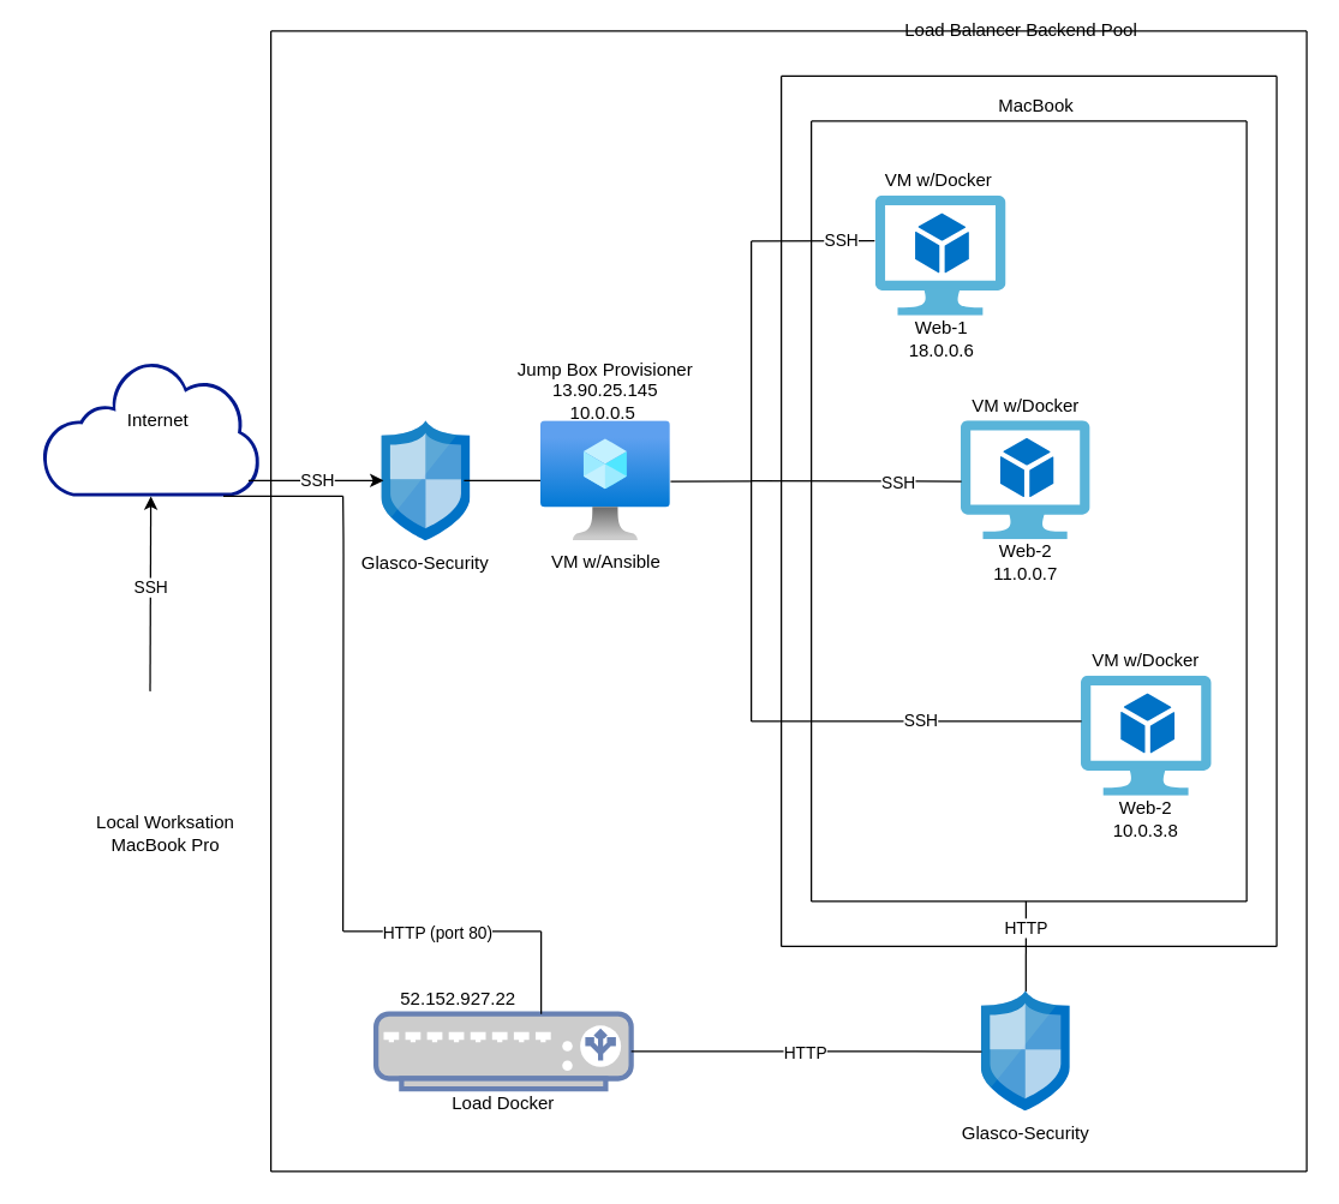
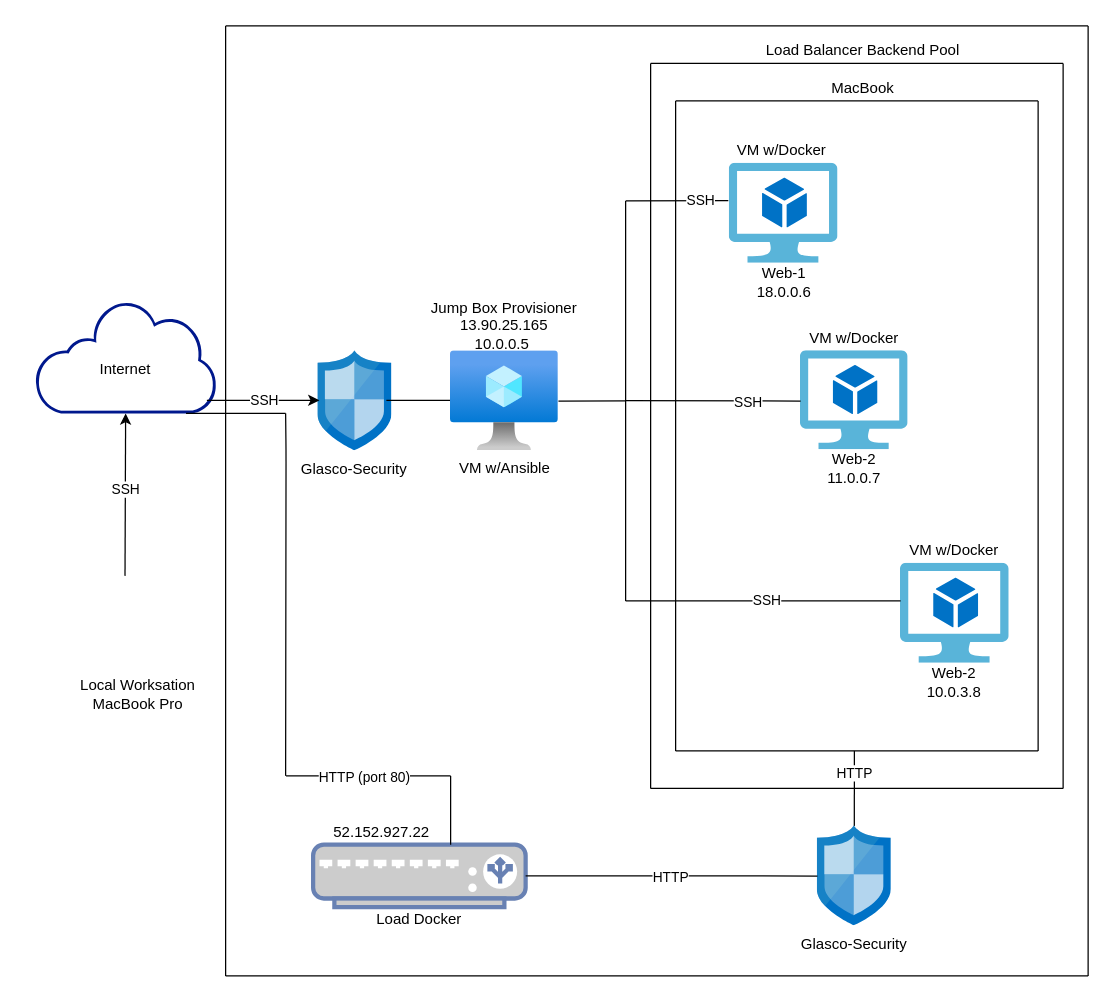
  <mxCell id="0" />
  <mxCell id="1" parent="0" />
  <mxCell id="2" value="" style="shape=image;html=1;verticalAlign=top;verticalLabelPosition=bottom;imageAspect=0;aspect=fixed;image=https://cdn4.iconfinder.com/data/icons/MacBook_Pro/128/leopard.png;" parent="1" vertex="1"><mxGeometry x="20" y="420" width="160" height="160" as="geometry" /></mxCell>
  <mxCell id="3" value="Local Worksation&lt;br&gt;MacBook Pro" style="text;html=1;strokeColor=none;fillColor=none;align=center;verticalAlign=middle;whiteSpace=wrap;" parent="1" vertex="1"><mxGeometry x="45" y="535" width="130" height="40" as="geometry" /></mxCell>
  <mxCell id="4" value="" style="aspect=fixed;pointerEvents=1;shadow=0;dashed=0;html=1;strokeColor=none;labelPosition=center;verticalLabelPosition=bottom;verticalAlign=top;align=center;fillColor=#00188D;shape=mxgraph.mscae.enterprise.internet_hollow;rounded=0;sketch=0;" parent="1" vertex="1"><mxGeometry x="27.42" y="240" width="145.17" height="90" as="geometry" /></mxCell>
  <mxCell id="5" value="" style="endArrow=classic;html=1;entryX=0.5;entryY=1;entryDx=0;entryDy=0;entryPerimeter=0;" parent="1" target="4" edge="1"><mxGeometry relative="1" as="geometry"><mxPoint x="99.51" y="460" as="sourcePoint" /><mxPoint x="99.51" y="370" as="targetPoint" /></mxGeometry></mxCell>
  <mxCell id="6" value="SSH" style="edgeLabel;html=1;align=center;verticalAlign=middle;resizable=0;points=[];" parent="5" vertex="1" connectable="0"><mxGeometry x="0.28" y="-3" relative="1" as="geometry"><mxPoint x="-3" y="13" as="offset" /></mxGeometry></mxCell>
- <mxCell id="7" value="Internet" style="text;html=1;strokeColor=none;fillColor=none;align=center;verticalAlign=middle;whiteSpace=wrap;rounded=0;sketch=0;" parent="1" vertex="1"><mxGeometry x="80.01" y="265" width="50" height="30" as="geometry" /></mxCell>
+ <mxCell id="7" value="Internet" style="text;html=1;strokeColor=none;fillColor=none;align=center;verticalAlign=middle;whiteSpace=wrap;rounded=0;sketch=0;" parent="1" vertex="1"><mxGeometry x="75.01" y="280" width="50" height="30" as="geometry" /></mxCell>
  <mxCell id="8" value="" style="aspect=fixed;html=1;points=[];align=center;image;fontSize=12;image=img/lib/mscae/Network_Security_Groups_Classic.svg;rounded=0;sketch=0;" parent="1" vertex="1"><mxGeometry x="253.93" y="280" width="59.2" height="80" as="geometry" /></mxCell>
  <mxCell id="9" value="Glasco-Security" style="text;html=1;strokeColor=none;fillColor=none;align=center;verticalAlign=middle;whiteSpace=wrap;rounded=0;sketch=0;" parent="1" vertex="1"><mxGeometry x="228.33" y="360" width="110.4" height="30" as="geometry" /></mxCell>
  <mxCell id="10" value="" style="endArrow=classic;html=1;" parent="1" edge="1"><mxGeometry relative="1" as="geometry"><mxPoint x="165" y="319.58" as="sourcePoint" /><mxPoint x="255" y="319.58" as="targetPoint" /><Array as="points" /></mxGeometry></mxCell>
  <mxCell id="11" value="SSH" style="edgeLabel;resizable=0;html=1;align=center;verticalAlign=middle;" parent="10" connectable="0" vertex="1"><mxGeometry relative="1" as="geometry"><mxPoint as="offset" /></mxGeometry></mxCell>
  <mxCell id="12" value="" style="endArrow=none;html=1;" parent="1" edge="1"><mxGeometry width="50" height="50" relative="1" as="geometry"><mxPoint x="308.59" y="319.58" as="sourcePoint" /><mxPoint x="369.39" y="319.58" as="targetPoint" /></mxGeometry></mxCell>
  <mxCell id="13" value="" style="aspect=fixed;html=1;points=[];align=center;image;fontSize=12;image=img/lib/azure2/compute/Virtual_Machine.svg;rounded=0;sketch=0;" parent="1" vertex="1"><mxGeometry x="360" y="280" width="86.26" height="80" as="geometry" /></mxCell>
  <mxCell id="14" value="VM w/Ansible" style="text;html=1;strokeColor=none;fillColor=none;align=center;verticalAlign=middle;whiteSpace=wrap;rounded=0;sketch=0;" parent="1" vertex="1"><mxGeometry x="364.69" y="359.2" width="76.87" height="30" as="geometry" /></mxCell>
- <mxCell id="15" value="Jump Box Provisioner&lt;br&gt;13.90.25.145&lt;br&gt;10.0.0.5&amp;nbsp;" style="text;html=1;strokeColor=none;fillColor=none;align=center;verticalAlign=middle;whiteSpace=wrap;rounded=0;sketch=0;" parent="1" vertex="1"><mxGeometry x="313.13" y="230" width="180" height="60" as="geometry" /></mxCell>
+ <mxCell id="15" value="Jump Box Provisioner&lt;br&gt;13.90.25.165&lt;br&gt;10.0.0.5&amp;nbsp;" style="text;html=1;strokeColor=none;fillColor=none;align=center;verticalAlign=middle;whiteSpace=wrap;rounded=0;sketch=0;" parent="1" vertex="1"><mxGeometry x="313.13" y="230" width="180" height="60" as="geometry" /></mxCell>
  <mxCell id="16" value="" style="aspect=fixed;html=1;points=[];align=center;image;fontSize=12;image=img/lib/mscae/Virtual_Machine_2.svg;rounded=0;sketch=0;" parent="1" vertex="1"><mxGeometry x="720" y="450" width="86.96" height="80" as="geometry" /></mxCell>
  <mxCell id="17" value="" style="aspect=fixed;html=1;points=[];align=center;image;fontSize=12;image=img/lib/mscae/Virtual_Machine_2.svg;rounded=0;sketch=0;" parent="1" vertex="1"><mxGeometry x="583.04" y="130" width="86.96" height="80" as="geometry" /></mxCell>
  <mxCell id="18" value="" style="aspect=fixed;html=1;points=[];align=center;image;fontSize=12;image=img/lib/mscae/Virtual_Machine_2.svg;rounded=0;sketch=0;" parent="1" vertex="1"><mxGeometry x="640" y="280" width="86.09" height="79.2" as="geometry" /></mxCell>
  <mxCell id="19" value="" style="endArrow=none;html=1;" parent="1" edge="1"><mxGeometry width="50" height="50" relative="1" as="geometry"><mxPoint x="540" y="600" as="sourcePoint" /><mxPoint x="540" y="80" as="targetPoint" /><Array as="points" /></mxGeometry></mxCell>
  <mxCell id="20" value="" style="endArrow=none;html=1;" parent="1" edge="1"><mxGeometry width="50" height="50" relative="1" as="geometry"><mxPoint x="540" y="600" as="sourcePoint" /><mxPoint x="830" y="600" as="targetPoint" /><Array as="points" /></mxGeometry></mxCell>
  <mxCell id="21" value="" style="endArrow=none;html=1;" parent="1" edge="1"><mxGeometry width="50" height="50" relative="1" as="geometry"><mxPoint x="540" y="80" as="sourcePoint" /><mxPoint x="830" y="80" as="targetPoint" /><Array as="points" /></mxGeometry></mxCell>
  <mxCell id="22" value="" style="endArrow=none;html=1;" parent="1" edge="1"><mxGeometry width="50" height="50" relative="1" as="geometry"><mxPoint x="830" y="600" as="sourcePoint" /><mxPoint x="830" y="80" as="targetPoint" /><Array as="points" /></mxGeometry></mxCell>
  <mxCell id="23" value="Web-1&lt;br&gt;18.0.0.6" style="text;html=1;strokeColor=none;fillColor=none;align=center;verticalAlign=middle;whiteSpace=wrap;rounded=0;sketch=0;" parent="1" vertex="1"><mxGeometry x="606.52" y="210" width="40" height="30" as="geometry" /></mxCell>
  <mxCell id="24" value="Web-2&lt;br&gt;11.0.0.7" style="text;html=1;strokeColor=none;fillColor=none;align=center;verticalAlign=middle;whiteSpace=wrap;rounded=0;sketch=0;" parent="1" vertex="1"><mxGeometry x="663.05" y="359.2" width="40" height="30" as="geometry" /></mxCell>
  <mxCell id="25" value="Web-2&lt;br&gt;10.0.3.8" style="text;html=1;strokeColor=none;fillColor=none;align=center;verticalAlign=middle;whiteSpace=wrap;rounded=0;sketch=0;" parent="1" vertex="1"><mxGeometry x="743.48" y="530" width="40" height="30" as="geometry" /></mxCell>
  <mxCell id="26" value="MacBook" style="text;html=1;strokeColor=none;fillColor=none;align=center;verticalAlign=middle;whiteSpace=wrap;rounded=0;sketch=0;" parent="1" vertex="1"><mxGeometry x="670" y="60" width="40" height="20" as="geometry" /></mxCell>
  <mxCell id="27" value="VM w/Docker" style="text;html=1;strokeColor=none;fillColor=none;align=center;verticalAlign=middle;whiteSpace=wrap;rounded=0;sketch=0;" parent="1" vertex="1"><mxGeometry x="628.05" y="260" width="110" height="20" as="geometry" /></mxCell>
  <mxCell id="28" value="VM w/Docker" style="text;html=1;strokeColor=none;fillColor=none;align=center;verticalAlign=middle;whiteSpace=wrap;rounded=0;sketch=0;" parent="1" vertex="1"><mxGeometry x="570" y="110" width="110" height="20" as="geometry" /></mxCell>
  <mxCell id="29" value="VM w/Docker" style="text;html=1;strokeColor=none;fillColor=none;align=center;verticalAlign=middle;whiteSpace=wrap;rounded=0;sketch=0;" parent="1" vertex="1"><mxGeometry x="708.48" y="430" width="110" height="20" as="geometry" /></mxCell>
  <mxCell id="30" value="" style="endArrow=none;html=1;" parent="1" edge="1"><mxGeometry width="50" height="50" relative="1" as="geometry"><mxPoint x="520" y="630" as="sourcePoint" /><mxPoint x="520" y="50" as="targetPoint" /></mxGeometry></mxCell>
  <mxCell id="31" value="" style="endArrow=none;html=1;" parent="1" edge="1"><mxGeometry width="50" height="50" relative="1" as="geometry"><mxPoint x="850" y="630" as="sourcePoint" /><mxPoint x="850" y="50" as="targetPoint" /></mxGeometry></mxCell>
  <mxCell id="32" value="" style="endArrow=none;html=1;" parent="1" edge="1"><mxGeometry width="50" height="50" relative="1" as="geometry"><mxPoint x="520" y="630" as="sourcePoint" /><mxPoint x="850" y="630" as="targetPoint" /><Array as="points" /></mxGeometry></mxCell>
  <mxCell id="33" value="" style="endArrow=none;html=1;" parent="1" edge="1"><mxGeometry width="50" height="50" relative="1" as="geometry"><mxPoint x="520" y="50" as="sourcePoint" /><mxPoint x="850" y="50" as="targetPoint" /><Array as="points" /></mxGeometry></mxCell>
- <mxCell id="34" value="Load Balancer Backend Pool" style="text;html=1;strokeColor=none;fillColor=none;align=center;verticalAlign=middle;whiteSpace=wrap;rounded=0;sketch=0;" parent="1" vertex="1"><mxGeometry x="599.24" y="10" width="161.52" height="20" as="geometry" /></mxCell>
+ <mxCell id="34" value="Load Balancer Backend Pool" style="text;html=1;strokeColor=none;fillColor=none;align=center;verticalAlign=middle;whiteSpace=wrap;rounded=0;sketch=0;" parent="1" vertex="1"><mxGeometry x="609.24" y="30" width="161.52" height="20" as="geometry" /></mxCell>
  <mxCell id="35" value="" style="endArrow=none;html=1;" parent="1" edge="1"><mxGeometry width="50" height="50" relative="1" as="geometry"><mxPoint x="870" y="780" as="sourcePoint" /><mxPoint x="870" y="20" as="targetPoint" /></mxGeometry></mxCell>
  <mxCell id="36" value="" style="endArrow=none;html=1;" parent="1" edge="1"><mxGeometry width="50" height="50" relative="1" as="geometry"><mxPoint x="180" y="780" as="sourcePoint" /><mxPoint x="180" y="20" as="targetPoint" /></mxGeometry></mxCell>
  <mxCell id="37" value="" style="endArrow=none;html=1;" parent="1" edge="1"><mxGeometry width="50" height="50" relative="1" as="geometry"><mxPoint x="180" y="20" as="sourcePoint" /><mxPoint x="870" y="20" as="targetPoint" /><Array as="points" /></mxGeometry></mxCell>
  <mxCell id="38" value="" style="endArrow=none;html=1;" parent="1" edge="1"><mxGeometry width="50" height="50" relative="1" as="geometry"><mxPoint x="180" y="780" as="sourcePoint" /><mxPoint x="870" y="780" as="targetPoint" /><Array as="points" /></mxGeometry></mxCell>
  <mxCell id="39" value="" style="fontColor=#0066CC;verticalAlign=top;verticalLabelPosition=bottom;labelPosition=center;align=center;html=1;outlineConnect=0;fillColor=#CCCCCC;strokeColor=#6881B3;gradientColor=none;gradientDirection=north;strokeWidth=2;shape=mxgraph.networks.load_balancer;rounded=0;sketch=0;" parent="1" vertex="1"><mxGeometry x="250" y="675" width="170" height="50" as="geometry" /></mxCell>
  <mxCell id="40" value="" style="aspect=fixed;html=1;points=[];align=center;image;fontSize=12;image=img/lib/mscae/Network_Security_Groups_Classic.svg;rounded=0;sketch=0;" parent="1" vertex="1"><mxGeometry x="653.45" y="660" width="59.2" height="80" as="geometry" /></mxCell>
  <mxCell id="41" value="Load Docker" style="text;html=1;strokeColor=none;fillColor=none;align=center;verticalAlign=middle;whiteSpace=wrap;rounded=0;sketch=0;" parent="1" vertex="1"><mxGeometry x="290" y="725" width="90" height="20" as="geometry" /></mxCell>
  <mxCell id="42" value="52.152.927.22" style="text;html=1;strokeColor=none;fillColor=none;align=center;verticalAlign=middle;whiteSpace=wrap;rounded=0;sketch=0;" parent="1" vertex="1"><mxGeometry x="250" y="655" width="110" height="20" as="geometry" /></mxCell>
  <mxCell id="43" value="Glasco-Security" style="text;html=1;strokeColor=none;fillColor=none;align=center;verticalAlign=middle;whiteSpace=wrap;rounded=0;sketch=0;" parent="1" vertex="1"><mxGeometry x="628.05" y="740" width="110.4" height="30" as="geometry" /></mxCell>
  <mxCell id="44" value="" style="endArrow=none;html=1;" parent="1" edge="1"><mxGeometry width="50" height="50" relative="1" as="geometry"><mxPoint x="420" y="700" as="sourcePoint" /><mxPoint x="653.45" y="700.12" as="targetPoint" /></mxGeometry></mxCell>
  <mxCell id="45" value="HTTP" style="edgeLabel;html=1;align=center;verticalAlign=middle;resizable=0;points=[];" parent="44" vertex="1" connectable="0"><mxGeometry x="-0.003" relative="1" as="geometry"><mxPoint as="offset" /></mxGeometry></mxCell>
  <mxCell id="46" value="" style="endArrow=none;html=1;" parent="1" edge="1"><mxGeometry width="50" height="50" relative="1" as="geometry"><mxPoint x="148.33" y="330" as="sourcePoint" /><mxPoint x="228" y="330" as="targetPoint" /></mxGeometry></mxCell>
  <mxCell id="47" value="" style="endArrow=none;html=1;" parent="1" edge="1"><mxGeometry width="50" height="50" relative="1" as="geometry"><mxPoint x="228" y="330" as="sourcePoint" /><mxPoint x="228" y="620" as="targetPoint" /><Array as="points"><mxPoint x="228.33" y="360" /></Array></mxGeometry></mxCell>
  <mxCell id="48" value="" style="endArrow=none;html=1;" parent="1" edge="1"><mxGeometry width="50" height="50" relative="1" as="geometry"><mxPoint x="228.33" y="620" as="sourcePoint" /><mxPoint x="360" y="620" as="targetPoint" /><Array as="points"><mxPoint x="270" y="620" /></Array></mxGeometry></mxCell>
  <mxCell id="49" value="HTTP (port 80)" style="edgeLabel;html=1;align=center;verticalAlign=middle;resizable=0;points=[];" parent="48" vertex="1" connectable="0"><mxGeometry x="-0.052" relative="1" as="geometry"><mxPoint as="offset" /></mxGeometry></mxCell>
  <mxCell id="50" value="" style="endArrow=none;html=1;" parent="1" edge="1"><mxGeometry width="50" height="50" relative="1" as="geometry"><mxPoint x="360" y="675" as="sourcePoint" /><mxPoint x="360" y="620" as="targetPoint" /></mxGeometry></mxCell>
  <mxCell id="51" value="" style="endArrow=none;html=1;" parent="1" edge="1"><mxGeometry width="50" height="50" relative="1" as="geometry"><mxPoint x="446.26" y="320.18" as="sourcePoint" /><mxPoint x="500" y="320" as="targetPoint" /></mxGeometry></mxCell>
  <mxCell id="52" value="" style="endArrow=none;html=1;" parent="1" edge="1"><mxGeometry width="50" height="50" relative="1" as="geometry"><mxPoint x="500" y="320" as="sourcePoint" /><mxPoint x="500" y="160" as="targetPoint" /></mxGeometry></mxCell>
  <mxCell id="53" value="" style="endArrow=none;html=1;" parent="1" edge="1"><mxGeometry width="50" height="50" relative="1" as="geometry"><mxPoint x="500" y="480" as="sourcePoint" /><mxPoint x="500" y="320" as="targetPoint" /><Array as="points" /></mxGeometry></mxCell>
  <mxCell id="54" value="" style="endArrow=none;html=1;" parent="1" edge="1"><mxGeometry width="50" height="50" relative="1" as="geometry"><mxPoint x="500" y="480" as="sourcePoint" /><mxPoint x="720" y="480" as="targetPoint" /></mxGeometry></mxCell>
  <mxCell id="55" value="SSH" style="edgeLabel;html=1;align=center;verticalAlign=middle;resizable=0;points=[];" parent="54" vertex="1" connectable="0"><mxGeometry x="0.022" y="1" relative="1" as="geometry"><mxPoint as="offset" /></mxGeometry></mxCell>
  <mxCell id="56" value="" style="endArrow=none;html=1;" parent="1" edge="1"><mxGeometry width="50" height="50" relative="1" as="geometry"><mxPoint x="500" y="319.84" as="sourcePoint" /><mxPoint x="640" y="320.15" as="targetPoint" /></mxGeometry></mxCell>
  <mxCell id="57" value="SSH" style="edgeLabel;html=1;align=center;verticalAlign=middle;resizable=0;points=[];" parent="56" vertex="1" connectable="0"><mxGeometry x="0.397" relative="1" as="geometry"><mxPoint as="offset" /></mxGeometry></mxCell>
  <mxCell id="58" value="" style="endArrow=none;html=1;entryX=-0.01;entryY=0.373;entryDx=0;entryDy=0;entryPerimeter=0;" parent="1" target="17" edge="1"><mxGeometry width="50" height="50" relative="1" as="geometry"><mxPoint x="500" y="160" as="sourcePoint" /><mxPoint x="560" y="160" as="targetPoint" /></mxGeometry></mxCell>
  <mxCell id="59" value="SSH" style="edgeLabel;html=1;align=center;verticalAlign=middle;resizable=0;points=[];" parent="58" vertex="1" connectable="0"><mxGeometry x="0.696" relative="1" as="geometry"><mxPoint x="-10" as="offset" /></mxGeometry></mxCell>
  <mxCell id="60" value="" style="endArrow=none;html=1;" parent="1" edge="1"><mxGeometry width="50" height="50" relative="1" as="geometry"><mxPoint x="682.96" y="660" as="sourcePoint" /><mxPoint x="683" y="600" as="targetPoint" /></mxGeometry></mxCell>
  <mxCell id="61" value="HTTP" style="edgeLabel;html=1;align=center;verticalAlign=middle;resizable=0;points=[];" parent="60" vertex="1" connectable="0"><mxGeometry x="0.422" relative="1" as="geometry"><mxPoint as="offset" /></mxGeometry></mxCell>
